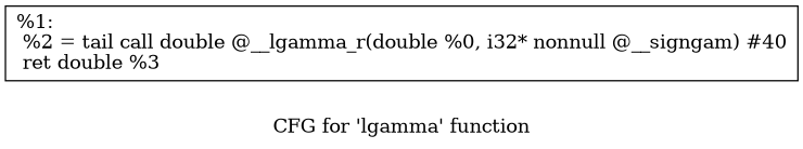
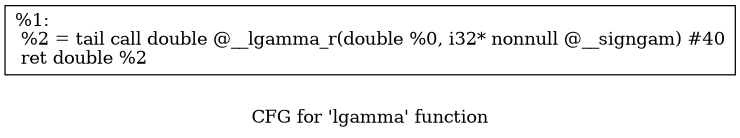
  digraph {
    label="CFG for 'lgamma' function"
-   n1 [label="{%1:\l  %2 = tail call double @__lgamma_r(double %0, i32* nonnull @__signgam) #40\l  ret double %3\l}" shape=record]
+   n1 [label="{%1:\l  %2 = tail call double @__lgamma_r(double %0, i32* nonnull @__signgam) #40\l  ret double %2\l}" shape=record]
  }
